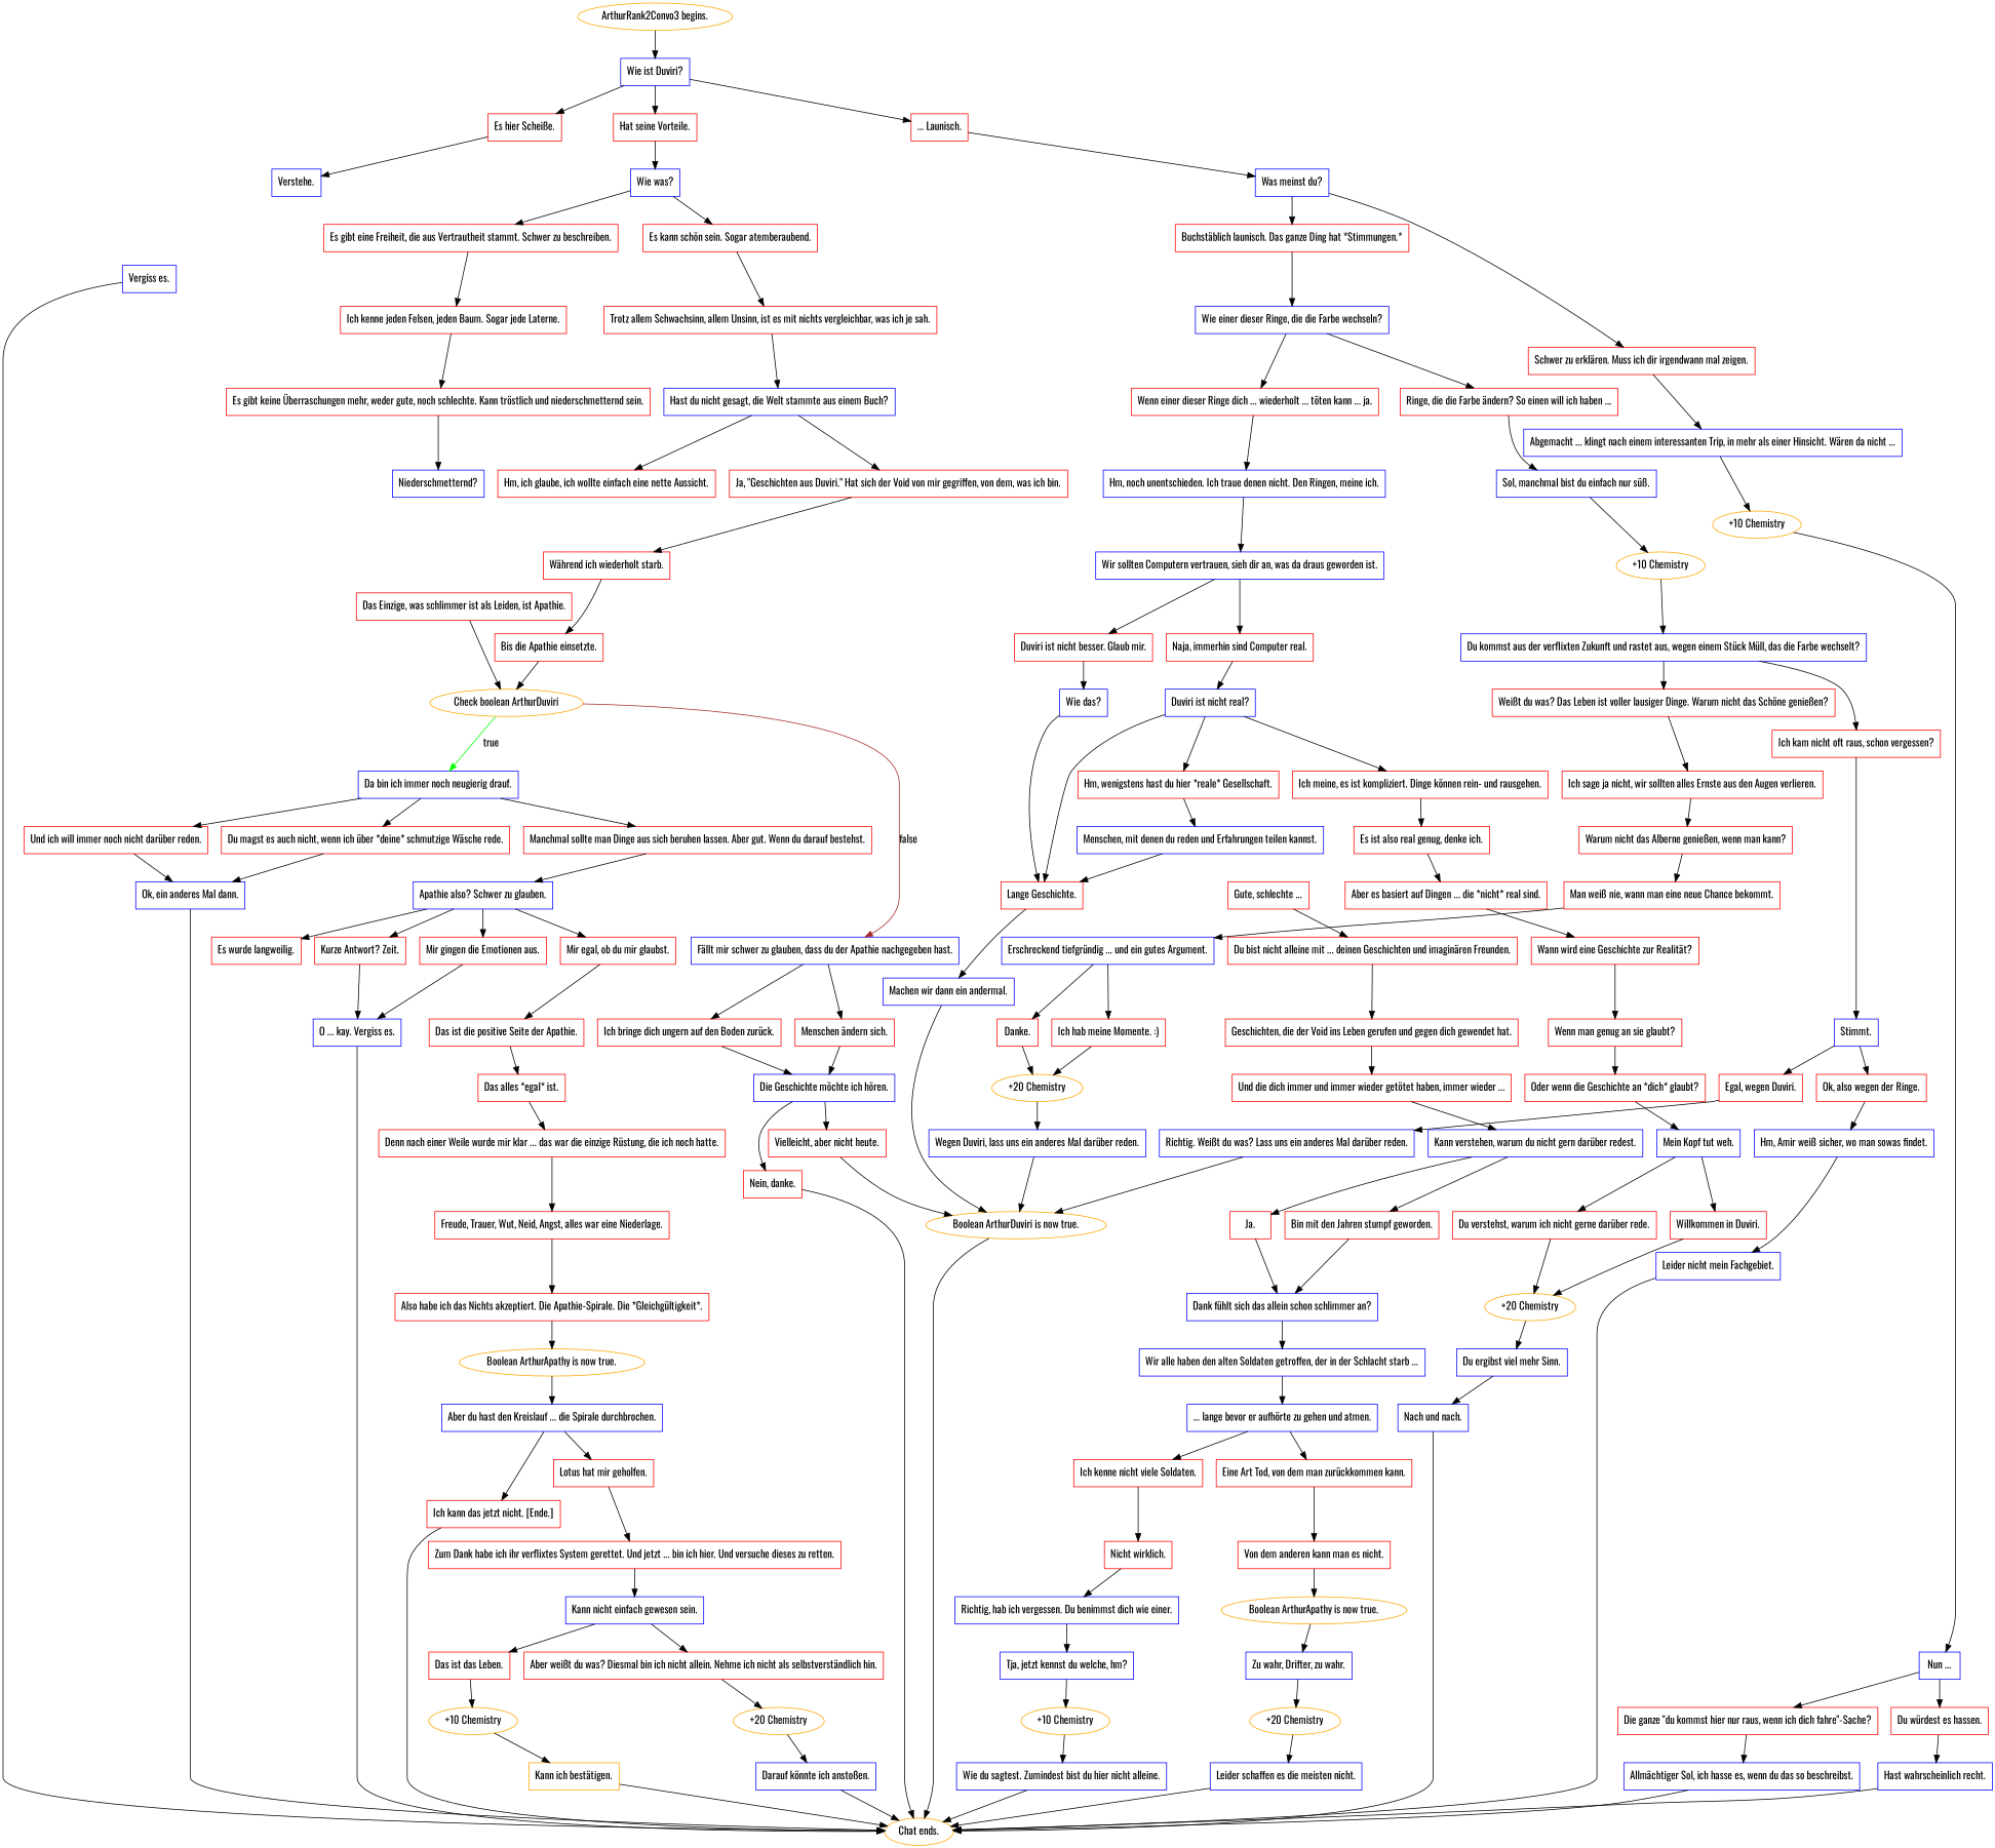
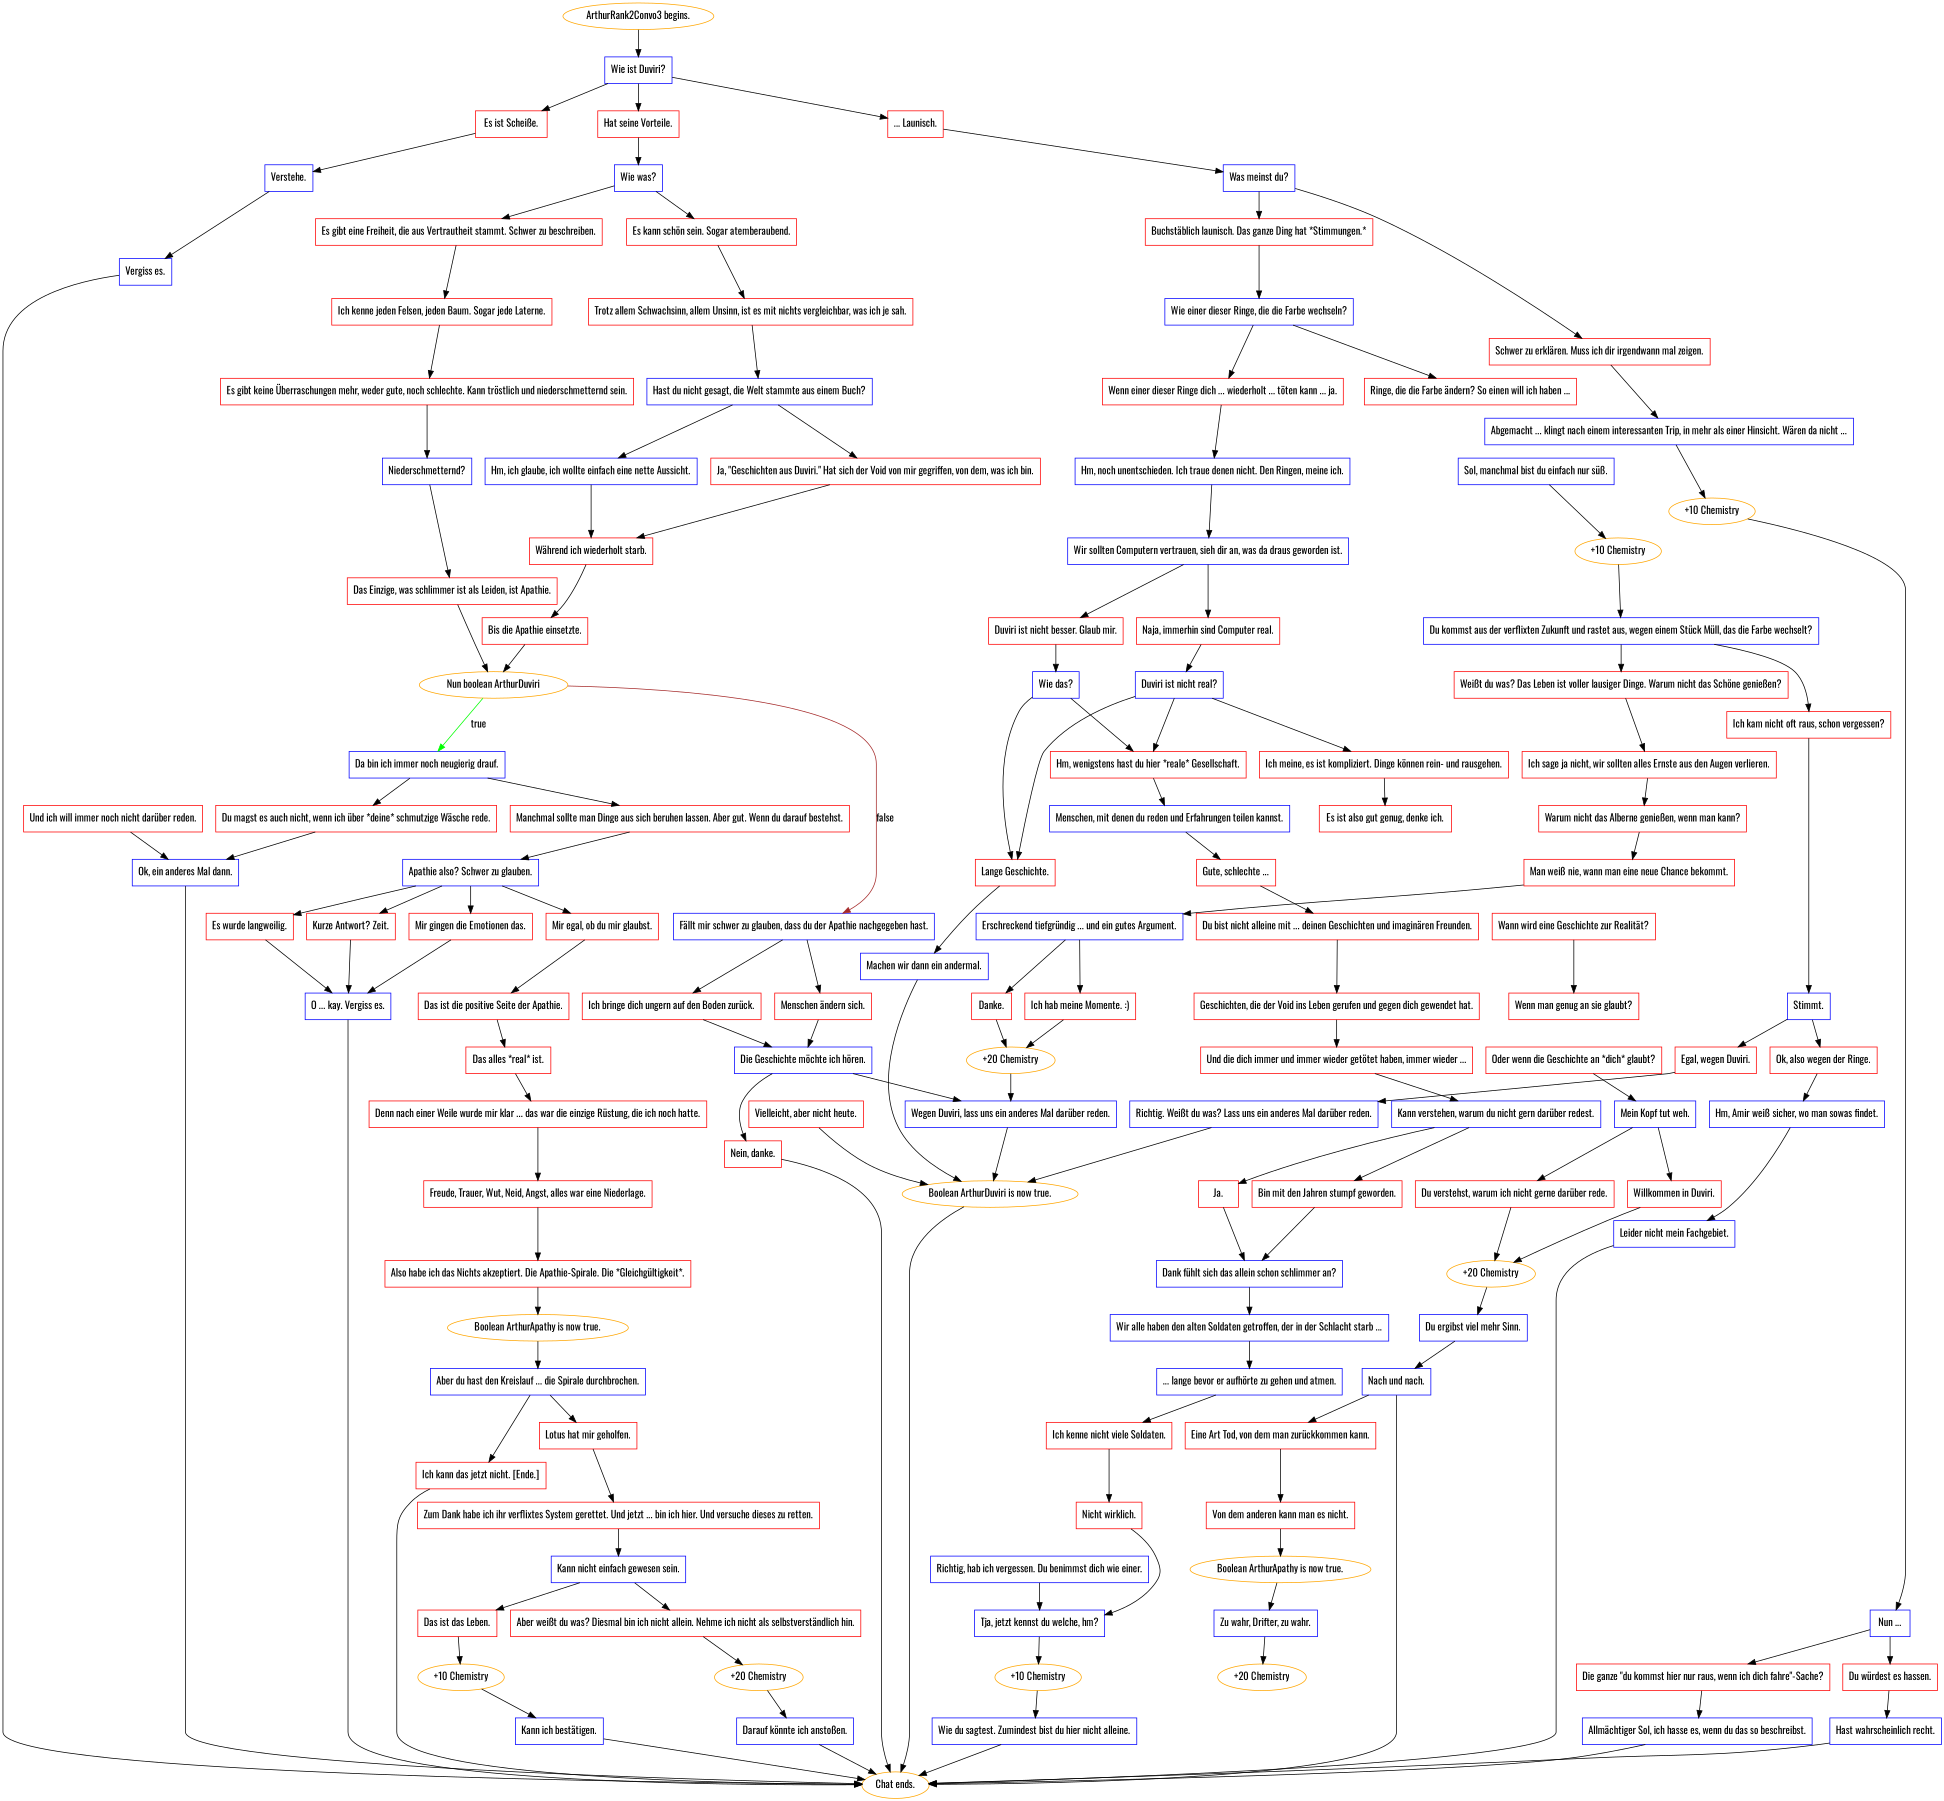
  digraph {
    fontname=Oswald
    node [color=red fontname=Oswald shape=box]
    edge [fontname=Oswald]
    "ArthurRank2Convo3 begins." [color=orange shape=""]
    n2 [color=blue label="Wie ist Duviri?"]
    n3 [label="Hat seine Vorteile."]
    n4 [label="... Launisch."]
-   n5 [label="Es hier Scheiße."]
+   n5 [label="Es ist Scheiße."]
    n6 [color=blue label="Wie was?"]
    n7 [color=blue label="Was meinst du?"]
    n8 [color=blue label="Verstehe."]
    n9 [label="Es kann schön sein. Sogar atemberaubend."]
    n10 [label="Es gibt eine Freiheit, die aus Vertrautheit stammt. Schwer zu beschreiben."]
    n11 [label="Buchstäblich launisch. Das ganze Ding hat *Stimmungen.*"]
    n12 [label="Schwer zu erklären. Muss ich dir irgendwann mal zeigen."]
    n13 [color=blue label="Vergiss es."]
    n14 [label="Trotz allem Schwachsinn, allem Unsinn, ist es mit nichts vergleichbar, was ich je sah."]
    n15 [label="Ich kenne jeden Felsen, jeden Baum. Sogar jede Laterne."]
    n16 [color=blue label="Wie einer dieser Ringe, die die Farbe wechseln?"]
    n17 [color=blue label="Abgemacht ... klingt nach einem interessanten Trip, in mehr als einer Hinsicht. Wären da nicht ..."]
    "Chat ends." [color=orange shape=""]
    n19 [color=blue label="Hast du nicht gesagt, die Welt stammte aus einem Buch?"]
    n20 [label="Es gibt keine Überraschungen mehr, weder gute, noch schlechte. Kann tröstlich und niederschmetternd sein."]
    n21 [label="Wenn einer dieser Ringe dich ... wiederholt ... töten kann ... ja."]
    n22 [label="Ringe, die die Farbe ändern? So einen will ich haben ..."]
    n23 [color=orange label="+10 Chemistry" shape=""]
    n24 [label="Ja, \"Geschichten aus Duviri.\" Hat sich der Void von mir gegriffen, von dem, was ich bin."]
-   n25 [label="Hm, ich glaube, ich wollte einfach eine nette Aussicht."]
+   n25 [color=blue label="Hm, ich glaube, ich wollte einfach eine nette Aussicht."]
    n26 [color=blue label="Niederschmetternd?"]
    n27 [color=blue label="Hm, noch unentschieden. Ich traue denen nicht. Den Ringen, meine ich."]
    n28 [color=blue label="Sol, manchmal bist du einfach nur süß."]
    n29 [color=blue label="Nun ..."]
    n30 [label="Während ich wiederholt starb."]
    n31 [label="Das Einzige, was schlimmer ist als Leiden, ist Apathie."]
    n32 [color=blue label="Wir sollten Computern vertrauen, sieh dir an, was da draus geworden ist."]
    n33 [color=orange label="+10 Chemistry" shape=""]
    n34 [label="Du würdest es hassen."]
    n35 [label="Die ganze \"du kommst hier nur raus, wenn ich dich fahre\"-Sache?"]
    n36 [label="Bis die Apathie einsetzte."]
-   n37 [color=orange label="Check boolean ArthurDuviri" shape=""]
+   n37 [color=orange label="Nun boolean ArthurDuviri" shape=""]
    n38 [label="Duviri ist nicht besser. Glaub mir."]
    n39 [label="Naja, immerhin sind Computer real."]
    n40 [color=blue label="Du kommst aus der verflixten Zukunft und rastet aus, wegen einem Stück Müll, das die Farbe wechselt?"]
    n41 [color=blue label="Hast wahrscheinlich recht."]
    n42 [color=blue label="Allmächtiger Sol, ich hasse es, wenn du das so beschreibst."]
    n43 [color=blue label="Da bin ich immer noch neugierig drauf."]
    n44 [color=blue label="Fällt mir schwer zu glauben, dass du der Apathie nachgegeben hast."]
    n45 [color=blue label="Wie das?"]
    n46 [color=blue label="Duviri ist nicht real?"]
    n47 [label="Weißt du was? Das Leben ist voller lausiger Dinge. Warum nicht das Schöne genießen?"]
    n48 [label="Ich kam nicht oft raus, schon vergessen?"]
    n49 [label="Und ich will immer noch nicht darüber reden."]
    n50 [label="Du magst es auch nicht, wenn ich über *deine* schmutzige Wäsche rede."]
    n51 [label="Manchmal sollte man Dinge aus sich beruhen lassen. Aber gut. Wenn du darauf bestehst."]
    n52 [label="Ich bringe dich ungern auf den Boden zurück."]
    n53 [label="Menschen ändern sich."]
    n54 [label="Hm, wenigstens hast du hier *reale* Gesellschaft."]
    n55 [label="Lange Geschichte."]
    n56 [label="Ich meine, es ist kompliziert. Dinge können rein- und rausgehen."]
    n57 [label="Ich sage ja nicht, wir sollten alles Ernste aus den Augen verlieren."]
    n58 [color=blue label="Stimmt."]
    n59 [color=blue label="Ok, ein anderes Mal dann."]
    n60 [color=blue label="Apathie also? Schwer zu glauben."]
    n61 [color=blue label="Die Geschichte möchte ich hören."]
    n62 [color=blue label="Menschen, mit denen du reden und Erfahrungen teilen kannst."]
    n63 [color=blue label="Machen wir dann ein andermal."]
-   n64 [label="Es ist also real genug, denke ich."]
+   n64 [label="Es ist also gut genug, denke ich."]
    n65 [label="Warum nicht das Alberne genießen, wenn man kann?"]
    n66 [label="Egal, wegen Duviri."]
    n67 [label="Ok, also wegen der Ringe."]
    n68 [label="Kurze Antwort? Zeit."]
    n69 [label="Mir egal, ob du mir glaubst."]
-   n70 [label="Mir gingen die Emotionen aus."]
+   n70 [label="Mir gingen die Emotionen das."]
    n71 [label="Es wurde langweilig."]
    n72 [label="Vielleicht, aber nicht heute."]
    n73 [label="Nein, danke."]
    n74 [label="Gute, schlechte ..."]
    n75 [color=orange label="Boolean ArthurDuviri is now true." shape=""]
-   n76 [label="Aber es basiert auf Dingen ... die *nicht* real sind."]
    n77 [label="Man weiß nie, wann man eine neue Chance bekommt."]
    n78 [color=blue label="Richtig. Weißt du was? Lass uns ein anderes Mal darüber reden."]
    n79 [color=blue label="Hm, Amir weiß sicher, wo man sowas findet."]
    n80 [color=blue label="O ... kay. Vergiss es."]
    n81 [label="Das ist die positive Seite der Apathie."]
    n82 [label="Du bist nicht alleine mit ... deinen Geschichten und imaginären Freunden."]
    n83 [label="Wann wird eine Geschichte zur Realität?"]
    n84 [color=blue label="Erschreckend tiefgründig ... und ein gutes Argument."]
    n85 [color=blue label="Leider nicht mein Fachgebiet."]
-   n86 [label="Das alles *egal* ist."]
+   n86 [label="Das alles *real* ist."]
    n87 [label="Geschichten, die der Void ins Leben gerufen und gegen dich gewendet hat."]
    n88 [label="Wenn man genug an sie glaubt?"]
    n89 [label="Danke."]
    n90 [label="Ich hab meine Momente. :)"]
    n91 [label="Denn nach einer Weile wurde mir klar ... das war die einzige Rüstung, die ich noch hatte."]
    n92 [label="Und die dich immer und immer wieder getötet haben, immer wieder ..."]
    n93 [label="Oder wenn die Geschichte an *dich* glaubt?"]
    n94 [color=orange label="+20 Chemistry" shape=""]
    n95 [label="Freude, Trauer, Wut, Neid, Angst, alles war eine Niederlage."]
    n96 [color=blue label="Kann verstehen, warum du nicht gern darüber redest."]
    n97 [color=blue label="Mein Kopf tut weh."]
    n98 [color=blue label="Wegen Duviri, lass uns ein anderes Mal darüber reden."]
    n99 [label="Also habe ich das Nichts akzeptiert. Die Apathie-Spirale. Die *Gleichgültigkeit*."]
    n100 [label="Ja."]
    n101 [label="Bin mit den Jahren stumpf geworden."]
    n102 [label="Willkommen in Duviri."]
    n103 [label="Du verstehst, warum ich nicht gerne darüber rede."]
    n104 [color=orange label="Boolean ArthurApathy is now true." shape=""]
    n105 [color=blue label="Dank fühlt sich das allein schon schlimmer an?"]
    n106 [color=orange label="+20 Chemistry" shape=""]
    n107 [color=blue label="Aber du hast den Kreislauf ... die Spirale durchbrochen."]
    n108 [color=blue label="Wir alle haben den alten Soldaten getroffen, der in der Schlacht starb ..."]
    n109 [color=blue label="Du ergibst viel mehr Sinn."]
    n110 [label="Lotus hat mir geholfen."]
    n111 [label="Ich kann das jetzt nicht. [Ende.]"]
    n112 [color=blue label="... lange bevor er aufhörte zu gehen und atmen."]
    n113 [color=blue label="Nach und nach."]
    n114 [label="Zum Dank habe ich ihr verflixtes System gerettet. Und jetzt ... bin ich hier. Und versuche dieses zu retten."]
    n115 [label="Eine Art Tod, von dem man zurückkommen kann."]
    n116 [label="Ich kenne nicht viele Soldaten."]
    n117 [color=blue label="Kann nicht einfach gewesen sein."]
    n118 [label="Von dem anderen kann man es nicht."]
    n119 [label="Nicht wirklich."]
    n120 [label="Das ist das Leben."]
    n121 [label="Aber weißt du was? Diesmal bin ich nicht allein. Nehme ich nicht als selbstverständlich hin."]
    n122 [color=orange label="Boolean ArthurApathy is now true." shape=""]
    n123 [color=blue label="Richtig, hab ich vergessen. Du benimmst dich wie einer."]
    n124 [color=orange label="+10 Chemistry" shape=""]
    n125 [color=orange label="+20 Chemistry" shape=""]
    n126 [color=blue label="Zu wahr, Drifter, zu wahr."]
    n127 [color=blue label="Tja, jetzt kennst du welche, hm?"]
-   n128 [color=orange label="Kann ich bestätigen."]
+   n128 [color=blue label="Kann ich bestätigen."]
    n129 [color=blue label="Darauf könnte ich anstoßen."]
    n130 [color=orange label="+20 Chemistry" shape=""]
    n131 [color=orange label="+10 Chemistry" shape=""]
-   n132 [color=blue label="Leider schaffen es die meisten nicht."]
    n133 [color=blue label="Wie du sagtest. Zumindest bist du hier nicht alleine."]
    "ArthurRank2Convo3 begins." -> n2
    n2 -> n3
    n2 -> n4
    n2 -> n5
    n3 -> n6
    n4 -> n7
    n5 -> n8
    n6 -> n9
    n6 -> n10
    n7 -> n11
    n7 -> n12
+   n8 -> n13
    n9 -> n14
    n10 -> n15
    n11 -> n16
    n12 -> n17
    n13 -> "Chat ends."
    n14 -> n19
    n15 -> n20
    n16 -> n21
    n16 -> n22
    n17 -> n23
    n19 -> n24
    n19 -> n25
    n20 -> n26
    n21 -> n27
-   n22 -> n28
    n23 -> n29
    n24 -> n30
+   n25 -> n30
+   n26 -> n31
    n27 -> n32
    n28 -> n33
    n29 -> n34
    n29 -> n35
    n30 -> n36
    n31 -> n37
    n32 -> n38
    n32 -> n39
    n33 -> n40
    n34 -> n41
    n35 -> n42
    n36 -> n37
    n37 -> n43 [color=green label=true]
    n37 -> n44 [color=brown label=false]
    n38 -> n45
    n39 -> n46
    n40 -> n47
    n40 -> n48
    n41 -> "Chat ends."
    n42 -> "Chat ends."
-   n43 -> n49
    n43 -> n50
    n43 -> n51
    n44 -> n52
    n44 -> n53
+   n45 -> n54
    n45 -> n55
    n46 -> n54
    n46 -> n55
    n46 -> n56
    n47 -> n57
    n48 -> n58
    n49 -> n59
    n50 -> n59
    n51 -> n60
    n52 -> n61
    n53 -> n61
    n54 -> n62
    n55 -> n63
    n56 -> n64
    n57 -> n65
    n58 -> n66
    n58 -> n67
    n59 -> "Chat ends."
    n60 -> n68
    n60 -> n69
    n60 -> n70
    n60 -> n71
-   n61 -> n72
+   n61 -> n98
    n61 -> n73
-   n62 -> n55
+   n62 -> n74
    n63 -> n75
-   n64 -> n76
    n65 -> n77
    n66 -> n78
    n67 -> n79
    n68 -> n80
    n69 -> n81
    n70 -> n80
+   n71 -> n80
    n72 -> n75
    n73 -> "Chat ends."
    n74 -> n82
    n75 -> "Chat ends."
-   n76 -> n83
    n77 -> n84
    n78 -> n75
    n79 -> n85
    n80 -> "Chat ends."
    n81 -> n86
    n82 -> n87
    n83 -> n88
    n84 -> n89
    n84 -> n90
    n85 -> "Chat ends."
    n86 -> n91
    n87 -> n92
-   n88 -> n93
    n89 -> n94
    n90 -> n94
    n91 -> n95
    n92 -> n96
    n93 -> n97
    n94 -> n98
    n95 -> n99
    n96 -> n100
    n96 -> n101
    n97 -> n102
    n97 -> n103
    n98 -> n75
    n99 -> n104
    n100 -> n105
    n101 -> n105
    n102 -> n106
    n103 -> n106
    n104 -> n107
    n105 -> n108
    n106 -> n109
    n107 -> n110
    n107 -> n111
    n108 -> n112
    n109 -> n113
    n110 -> n114
    n111 -> "Chat ends."
-   n112 -> n115
+   n113 -> n115
    n112 -> n116
    n113 -> "Chat ends."
    n114 -> n117
    n115 -> n118
    n116 -> n119
    n117 -> n120
    n117 -> n121
    n118 -> n122
-   n119 -> n123
+   n119 -> n127
    n120 -> n124
    n121 -> n125
    n122 -> n126
    n123 -> n127
    n124 -> n128
    n125 -> n129
    n126 -> n130
    n127 -> n131
    n128 -> "Chat ends."
    n129 -> "Chat ends."
-   n130 -> n132
    n131 -> n133
-   n132 -> "Chat ends."
    n133 -> "Chat ends."
  }
